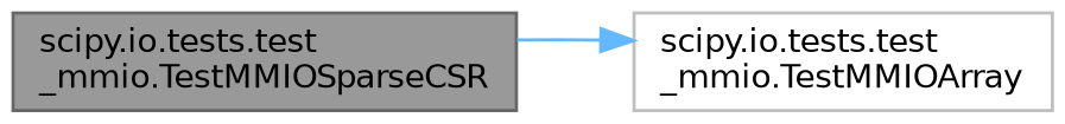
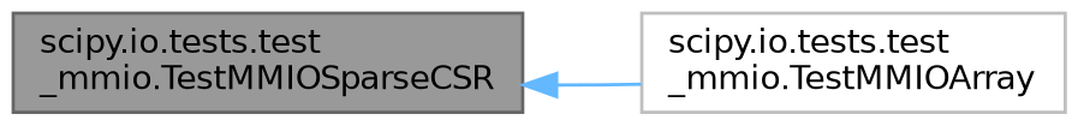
  digraph {
    rankdir=LR
    node [fontname=Helvetica fontsize=10 shape=box style=filled]
    n1 [color=gray40 fillcolor=grey60 fontcolor=black height=0.2 label="scipy.io.tests.test\l_mmio.TestMMIOSparseCSR" width=0.4]
    n2 [color=grey75 fillcolor=white height=0.2 label="scipy.io.tests.test\l_mmio.TestMMIOArray" width=0.4]
-   n2 -> n1 [color=steelblue1 dir=back fontname=Helvetica fontsize=10 labelfontname=Helvetica labelfontsize=10 style=solid]
+   n1 -> n2 [color=steelblue1 dir=back fontname=Helvetica fontsize=10 labelfontname=Helvetica labelfontsize=10 style=solid]
  }
